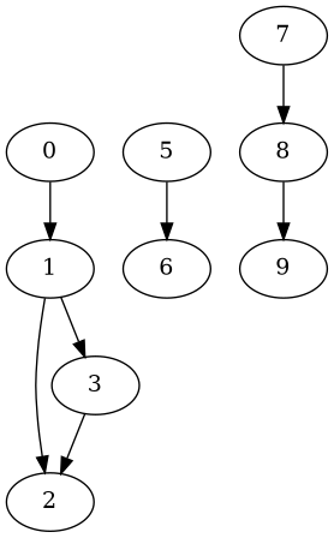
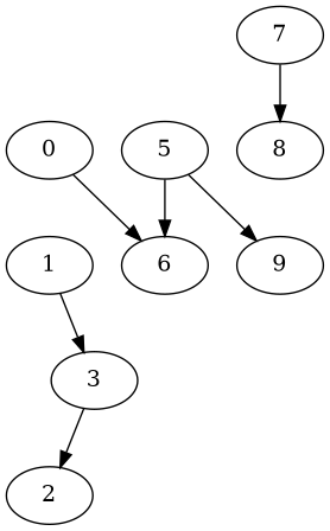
  digraph {
    0
    1
    2
    3
    5
    6
    7
    8
    9
-   0 -> 1
-   1 -> 2
+   0 -> 6
    1 -> 3
    3 -> 2
    5 -> 6
    7 -> 8
-   8 -> 9
+   5 -> 9
  }
